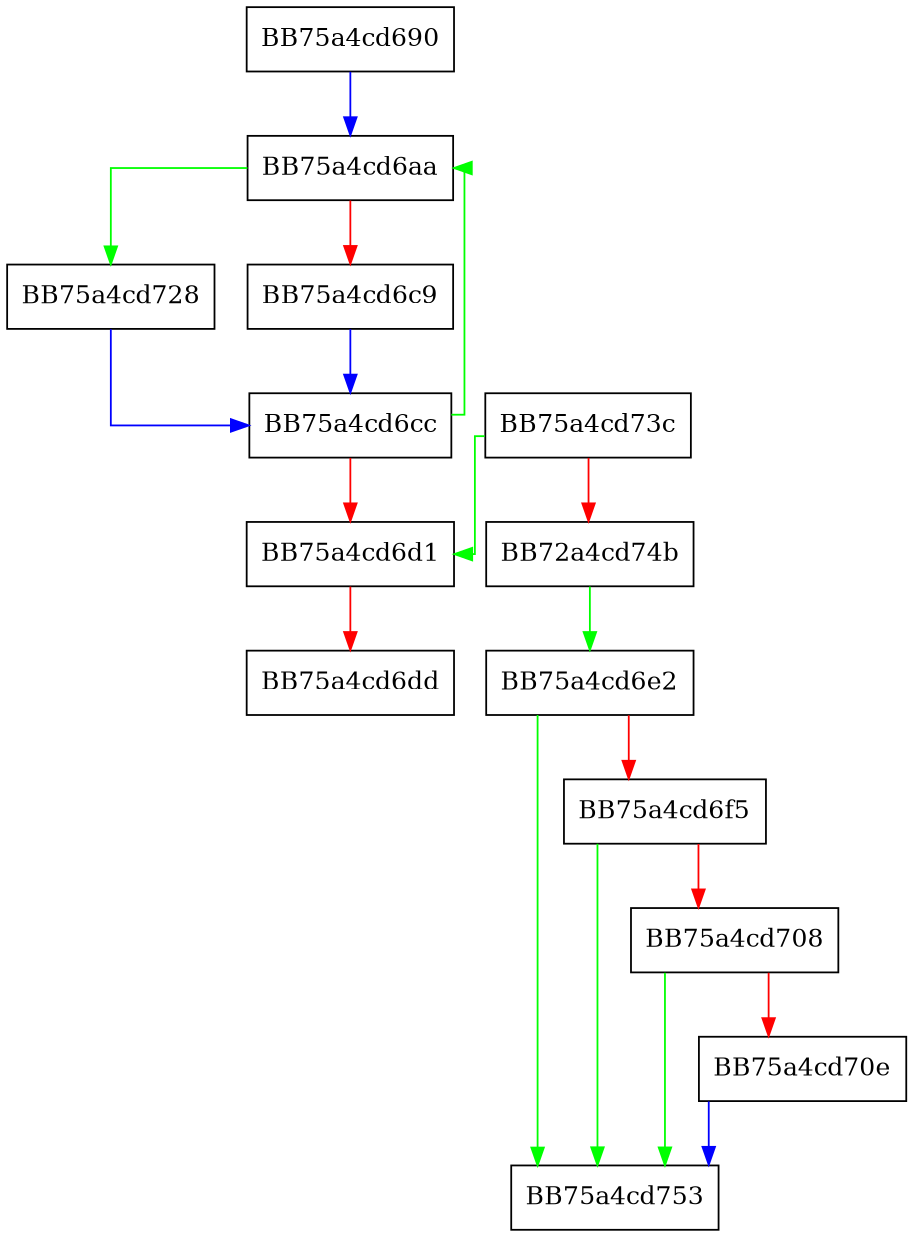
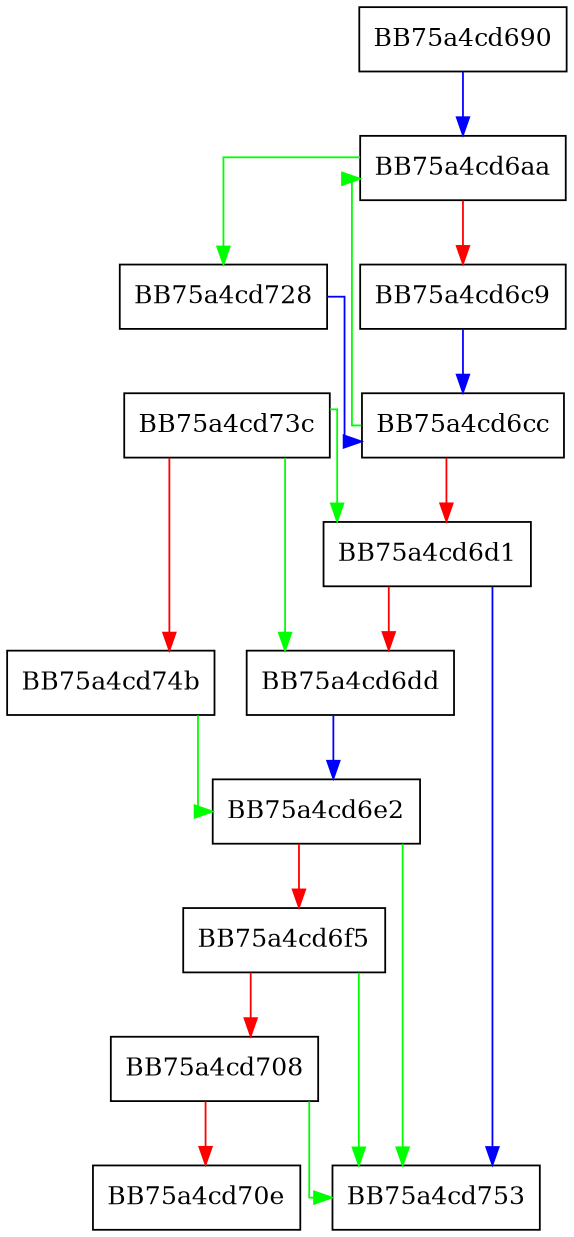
  digraph {
    splines=ortho
    node [shape=box]
    edge [color=green]
    BB75a4cd690
    BB75a4cd6aa
    BB75a4cd728
    BB75a4cd6c9
    BB75a4cd6cc
    BB75a4cd6d1
    BB75a4cd6dd
    BB75a4cd73c
-   BB75a4cd74b [label=BB72a4cd74b]
+   BB75a4cd74b
    BB75a4cd6e2
    BB75a4cd753
    BB75a4cd6f5
    BB75a4cd708
    BB75a4cd70e
    BB75a4cd690 -> BB75a4cd6aa [color=blue]
    BB75a4cd6aa -> BB75a4cd728
    BB75a4cd6aa -> BB75a4cd6c9 [color=red]
    BB75a4cd728 -> BB75a4cd6cc [color=blue]
    BB75a4cd6c9 -> BB75a4cd6cc [color=blue]
    BB75a4cd6cc -> BB75a4cd6aa
    BB75a4cd6cc -> BB75a4cd6d1 [color=red]
    BB75a4cd6d1 -> BB75a4cd6dd [color=red]
+   BB75a4cd6dd -> BB75a4cd6e2 [color=blue]
    BB75a4cd73c -> BB75a4cd6d1
+   BB75a4cd73c -> BB75a4cd6dd
    BB75a4cd73c -> BB75a4cd74b [color=red]
    BB75a4cd74b -> BB75a4cd6e2
    BB75a4cd6e2 -> BB75a4cd753
    BB75a4cd6e2 -> BB75a4cd6f5 [color=red]
    BB75a4cd6f5 -> BB75a4cd753
    BB75a4cd6f5 -> BB75a4cd708 [color=red]
    BB75a4cd708 -> BB75a4cd753
    BB75a4cd708 -> BB75a4cd70e [color=red]
-   BB75a4cd70e -> BB75a4cd753 [color=blue]
+   BB75a4cd6d1 -> BB75a4cd753 [color=blue]
  }
